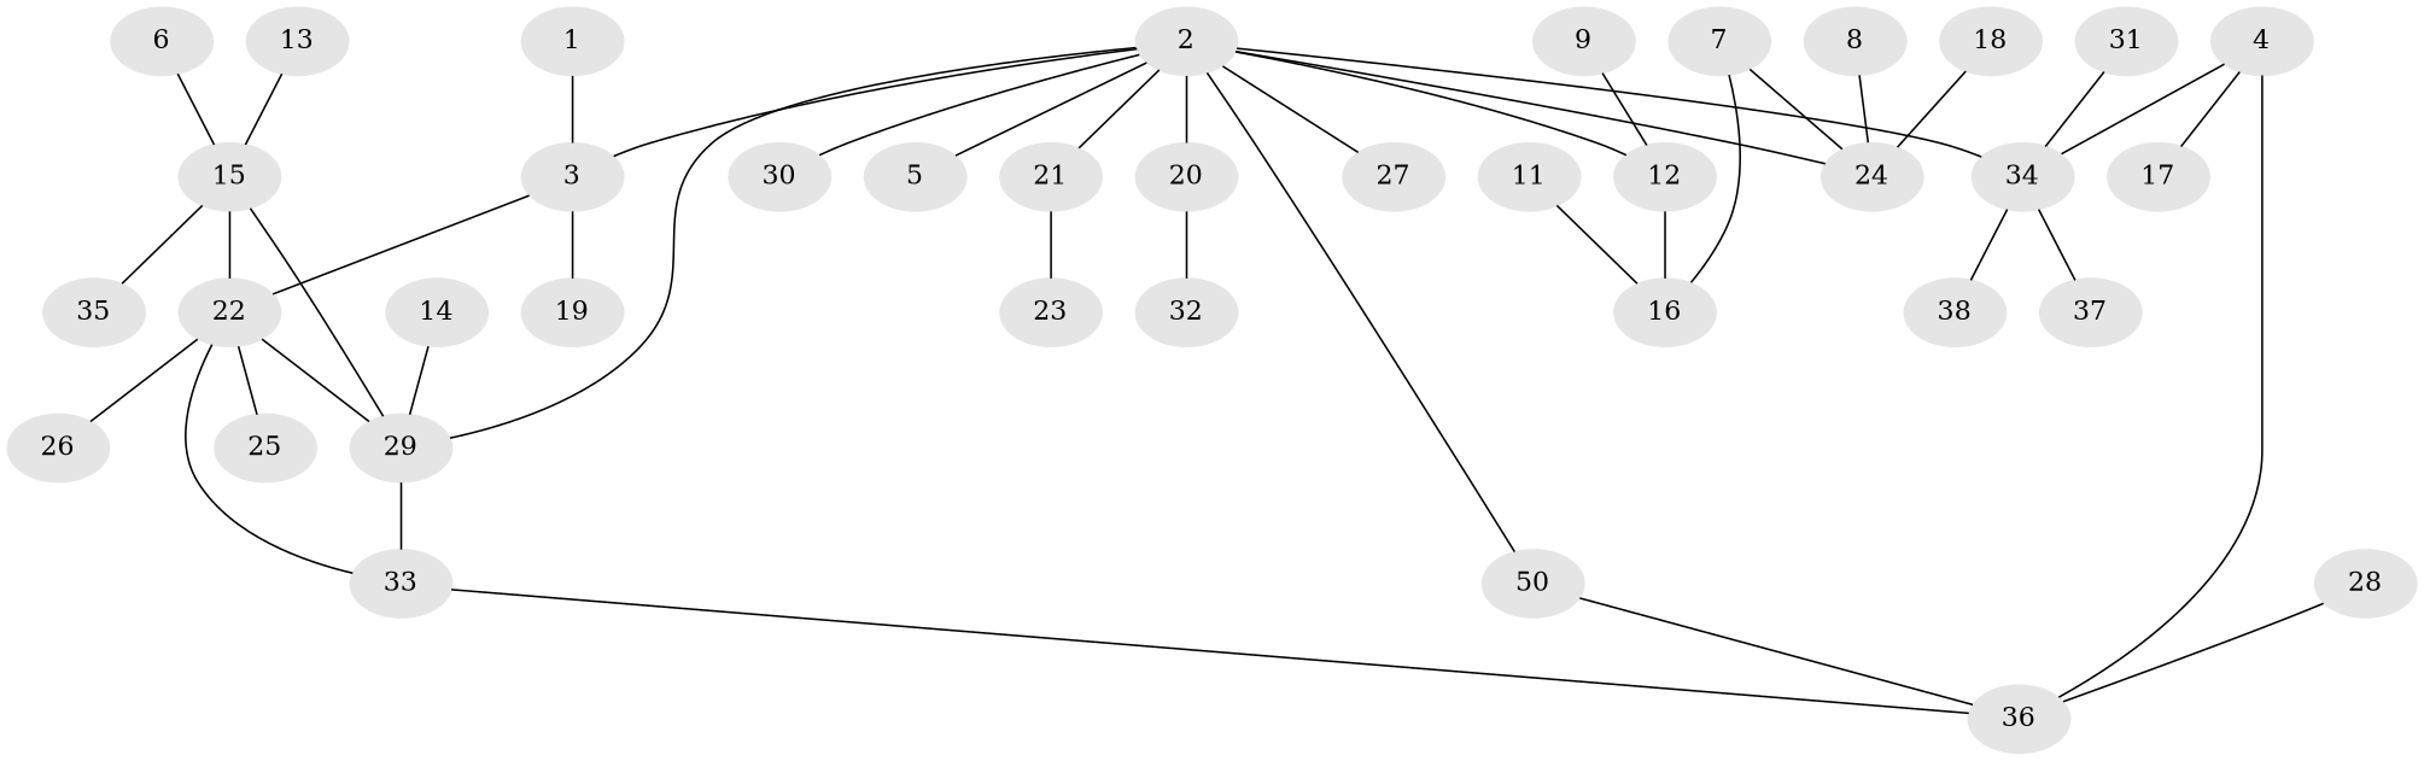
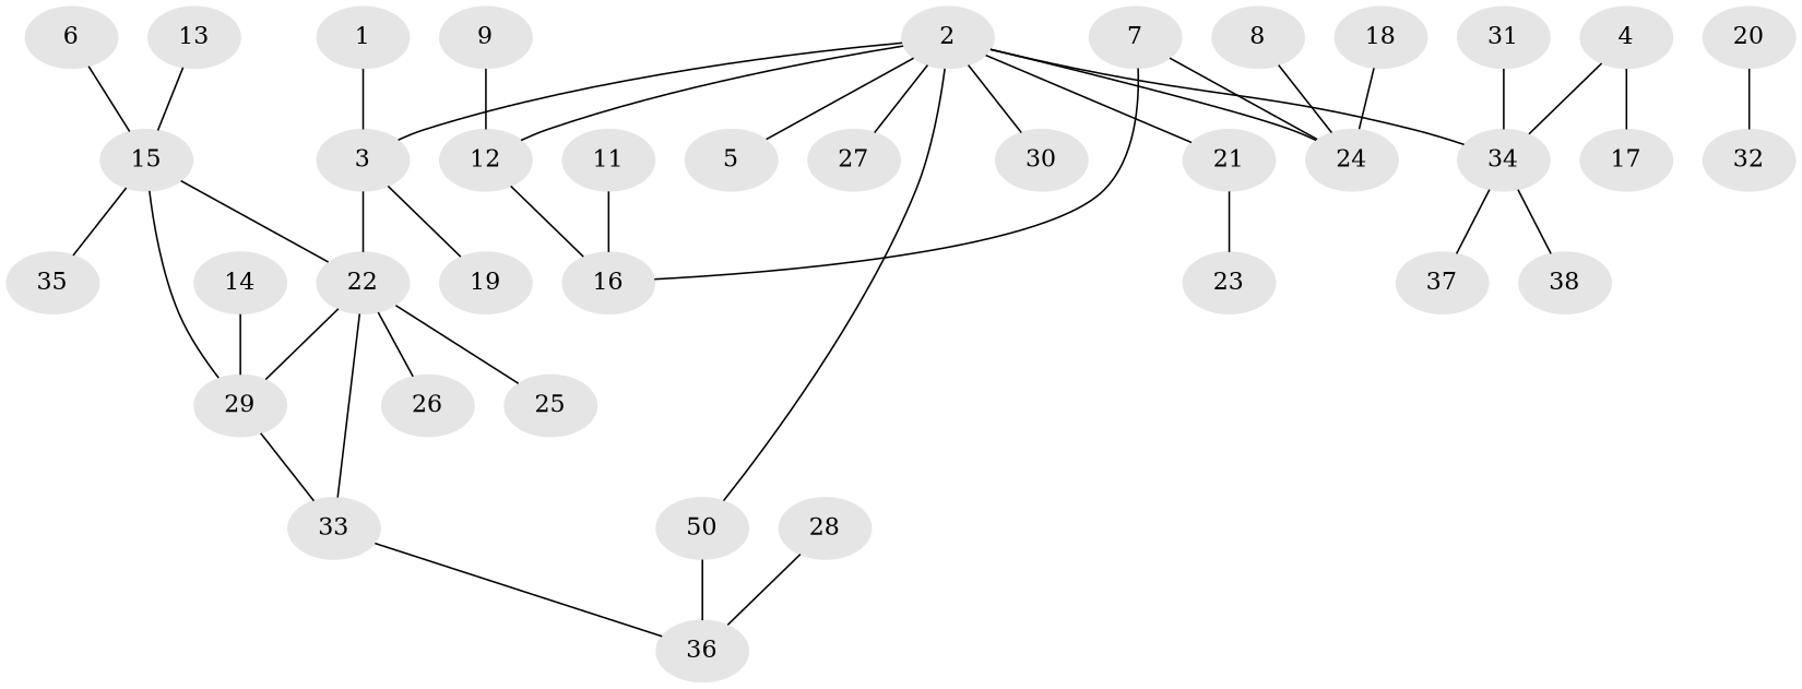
  graph {
    node [color=gray90 style=filled]
    edge [weight=1.0]
    1
    3
    19
    22
    2
    5
    n7 [label=50]
    12
    20
    21
    24
    27
    29
    30
    34
    36
    16
    32
    23
    33
    37
    38
    25
    26
    4
    17
    6
    15
    35
    7
    8
    9
    11
    13
    14
    18
    28
    31
    1 -- 3
    3 -- 19
    3 -- 22
    22 -- 29 [weight=2.0]
    22 -- 33
    22 -- 25 [weight=2.0]
    22 -- 26
    2 -- 3 [weight=2.0]
    2 -- 5
    2 -- n7
    2 -- 12
-   2 -- 20
    2 -- 21
    2 -- 24 [weight=2.0]
    2 -- 27
-   2 -- 29
    2 -- 30
    2 -- 34
    n7 -- 36
    12 -- 16
    20 -- 32
    21 -- 23
    29 -- 33
    34 -- 37
    34 -- 38
    33 -- 36
    4 -- 34
-   4 -- 36
    4 -- 17
    6 -- 15
    15 -- 22
    15 -- 29
    15 -- 35
    7 -- 24
    7 -- 16
    8 -- 24
    9 -- 12
    11 -- 16
    13 -- 15
    14 -- 29
    18 -- 24
    28 -- 36
    31 -- 34
  }
